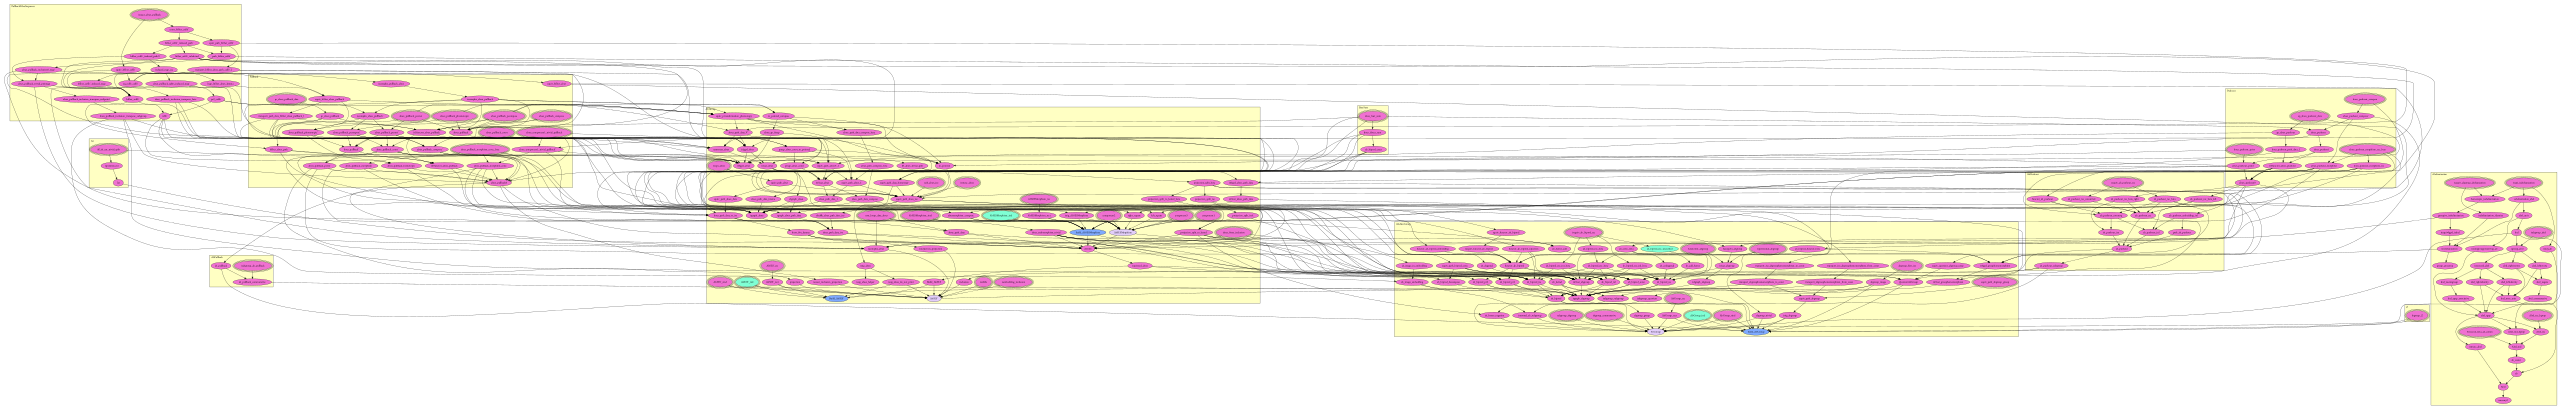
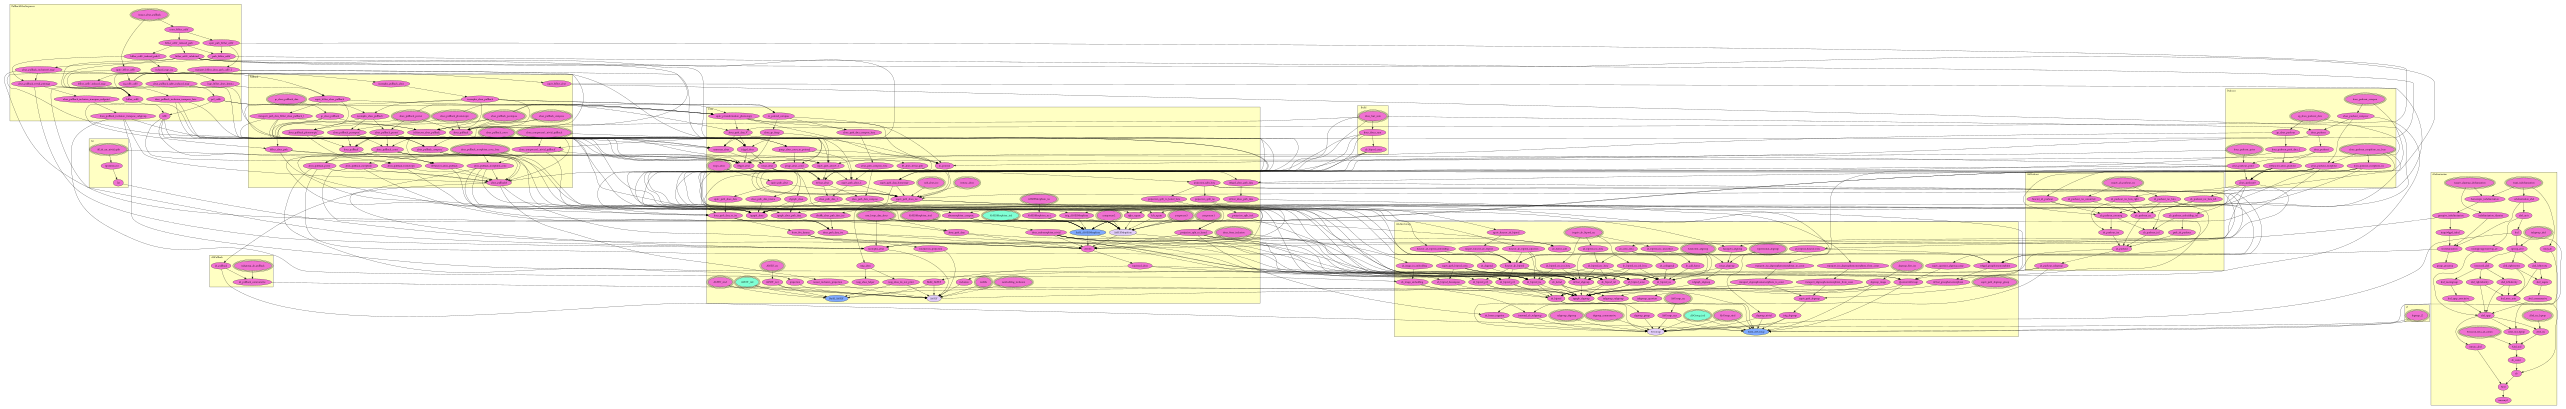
  digraph {
    fontname="EB Garamond"
    node [fillcolor="#F070D1" fontname="EB Garamond" style=filled]
    edge [fontname="EB Garamond"]
    n1 [label=abgroup_Z peripheries=3]
    n2 [label=iff_ab_ext_trivial_split peripheries=3]
    n3 [label=ispointed_ext]
    n4 [label=Ext]
    n5 [label=ab_pullback]
    n6 [label=isabgroup_ab_pullback peripheries=3]
    n7 [label=ab_pullback_commutative]
    n8 [label=ab_image_in_embedding]
    n9 [label=ab_image_embedding]
    n10 [label=ab_homo_add]
    n11 [label=ab_add_homo]
    n12 [label=ab_homo_negation]
    n13 [label=transport_iso_abgrouphomomorphism_to_const]
    n14 [label=transport_abgrouphomomorphism_to_const]
    n15 [label=transport_iso_abgrouphomomorphism_from_const]
    n16 [label=transport_abgrouphomomorphism_from_const]
    n17 [label=ab_kernel]
    n18 [label=equiv_path_biprod_corec]
    n19 [label=ab_biprod_decompose]
    n20 [label=functor_ab_biprod_sujection]
    n21 [label=functor_ab_biprod_embedding]
    n22 [label=equiv_functor_ab_biprod]
    n23 [label=isequiv_functor_ab_biprod]
    n24 [label=ab_biprod_functor_beta]
    n25 [label=functor_ab_biprod]
    n26 [label=ab_corec_beta]
    n27 [label=ab_diagonal]
    n28 [label=ab_biprod_corec]
    n29 [label=isequiv_ab_biprod_rec peripheries=3]
    n30 [label=ab_biprod_rec_inr_beta]
    n31 [label=ab_biprod_rec_inl_beta]
    n32 [label=ab_biprod_rec_beta]
    n33 [label="ab_biprod_rec_beta'"]
-   n34 [fillcolor="#7FFFD4" label=ab_biprod_rec_uncurried]
+   n34 [label=ab_biprod_rec_uncurried]
    n35 [label=ab_codiagonal]
    n36 [label=ab_biprod_pr2]
    n37 [label=ab_biprod_pr1]
    n38 [label=ab_biprod_rec]
    n39 [label=ab_biprod_inr]
    n40 [label=ab_biprod_inl]
    n41 [label=ab_biprod]
    n42 [label=abgroup_first_iso peripheries=3]
    n43 [label=abgroup_image]
    n44 [label=ispointedcat_abgroup peripheries=3]
    n45 [label=abgroup_trivial]
    n46 [label=hasequivs_abgroup]
    n47 [label=hasmorext_abgroup peripheries=3]
    n48 [label=is1cat_abgroup]
    n49 [label=is2graph_abgroup]
    n50 [label=is0gpd_grouphomomorphism]
    n51 [label=is01cat_grouphomomorphism]
    n52 [label=is01cat_abgroup]
    n53 [label=isgraph_abgroup]
    n54 [label=equiv_quotient_abgroup_ump]
    n55 [label=QuotientAbGroup]
    n56 [label=isabgroup_quotient]
    n57 [label=isnormal_ab_subgroup]
    n58 [label=isabgroup_subgroup]
    n59 [label=equiv_path_abgroup_group peripheries=3]
    n60 [label=equiv_path_abgroup]
    n61 [label=issig_abgroup]
    n62 [label=isabgroup_abgroup peripheries=3]
    n63 [label=abgroup_commutative peripheries=3]
    n64 [label=abgroup_group]
    n65 [label=AbGroup_sind peripheries=3]
    n66 [label=AbGroup_rec peripheries=3]
    n67 [fillcolor="#7FFFD4" label=AbGroup_ind peripheries=3]
    n68 [label=AbGroup_rect]
    n69 [fillcolor="#7FAAFF" label=Build_AbGroup]
    n70 [fillcolor="#E2CDFA" label=AbGroup]
    n71 [label=abses_baer_sum peripheries=3]
    n72 [label=abses_direct_sum]
    n73 [label=ab_biprod_exact]
    n74 [label=ab_pushout_rec_beta_right]
    n75 [label=ab_pushout_rec_beta_left]
    n76 [label=ab_pushout_rec_beta]
    n77 [label=ab_pushout_commsq]
    n78 [label=ab_pushout_inr]
    n79 [label=ab_pushout_inl]
    n80 [label=ab_pushout_rec_uncurried]
    n81 [label=ab_pushout_rec]
    n82 [label=ab_pushout]
    n83 [label=ab_pushout_subgroup]
    n84 [label=functor_ab_pushout]
    n85 [label=ab_pushout_embedding_inl]
    n86 [label=path_ab_pushout]
    n87 [label=isequiv_ab_pushout_rec peripheries=3]
    n88 [label=isexact_abses_pullback peripheries=3]
    n89 [label="contr_hfiber_cxfib'"]
    n90 [label="hfiber_cxfib'_induced_path'"]
    n91 [label="hfiber_cxfib'_induced_path'0"]
    n92 [label=induced_map_eq]
    n93 [label=fmap_hfiber_abses_lemma]
    n94 [label="abses_pullback_splits_induced_map'"]
    n95 [label="hfiber_cxfib'_induced_map"]
    n96 [label="hfiber_cxfib'_inhabited"]
    n97 [label="equiv_path_hfiber_cxfib'"]
    n98 [label="transport_hfiber_abses_path_cxfib'_l"]
    n99 [label="path_hfiber_cxfib'"]
    n100 [label="equiv_hfiber_cxfib'"]
    n101 [label="eq_cxfib_cxfib'"]
    n102 [label="pr2_cxfib'"]
    n103 [label="hfiber_cxfib'"]
    n104 [label="cxfib'"]
    n105 [label="abses_pullback_inclusion0_map'"]
    n106 [label=abses_pullback_trivial_preimage]
    n107 [label=abses_pullback_inclusion_transpose_beta]
    n108 [label="abses_pullback_inclusion_transpose_endpoint'"]
    n109 [label=abses_pullback_inclusion_transpose_subgroup]
    n110 [label=isequiv_abgroup_abelianization peripheries=3]
    n111 [label=isabelianization_identity]
    n112 [label=issurj_isabelianization peripheries=3]
    n113 [label=homotopic_isabelianization]
    n114 [label=groupiso_isabelianization]
    n115 [label=isabelianization_abel]
    n116 [label=abel_unit]
    n117 [label=abel]
    n118 [label=issurj_ab]
    n119 [label=issemigrouppreserving_ab]
    n120 [label=isabgroup_abel peripheries=3]
    n121 [label=isgroup_abel]
    n122 [label=abel_rightinverse]
    n123 [label=abel_leftinverse]
    n124 [label=abel_negate]
    n125 [label=abel_commutative]
    n126 [label=ismonoid_abel]
    n127 [label=abel_rightidentity]
    n128 [label=abel_leftidentity]
    n129 [label=abel_mon_unit]
    n130 [label=abel_issemigroup]
    n131 [label=abel_sgop_associative]
    n132 [label=abel_sgop]
    n133 [label=Abel_rec_hprop peripheries=3]
    n134 [label=Abel_ind_hprop]
    n135 [label=Abel_rec]
    n136 [label=Abel_ind_beta_ab_comm peripheries=3]
    n137 [label=Abel_ind]
    n138 [label=istrunc_abel]
    n139 [label=ab_comm]
    n140 [label=ab]
    n141 [label=Abel]
    n142 [label=uncurry2]
    n143 [label=isequiv0gpd_isabel]
    n144 [label=IsAbelianization]
    n145 [label=group_precomp]
    n146 [label=abses_from_inclusion peripheries=3]
    n147 [label=iff_abses_trivial_split]
    n148 [label=projection_split_beta]
    n149 [label=projection_split_iso]
    n150 [label=projection_split_iso1]
    n151 [label=projection_split_to_kernel_beta]
    n152 [label=projection_split_to_kernel]
    n153 [label=absesmorphism_compose]
    n154 [label=issig_AbSESMorphism]
    n155 [label=right_square]
    n156 [label=left_square]
    n157 [label=component3 peripheries=3]
    n158 [label=component2 peripheries=3]
    n159 [label=component1 peripheries=3]
    n160 [label=AbSESMorphism_sind peripheries=3]
    n161 [label=AbSESMorphism_rec peripheries=3]
    n162 [fillcolor="#7FFFD4" label=AbSESMorphism_ind peripheries=3]
    n163 [label=AbSESMorphism_rect]
    n164 [fillcolor="#7FAAFF" label=Build_AbSESMorphism]
    n165 [fillcolor="#E2CDFA" label=AbSESMorphism]
    n166 [label=hom_loops_data_abses peripheries=3]
    n167 [label=loops_abses peripheries=3]
    n168 [label=abses_endomorphism_trivial]
    n169 [label=equiv_ptransformation_phomotopy]
    n170 [label=to_pointed_compose]
    n171 [label=abses_ap_fmap]
    n172 [label=pmap_abses_const_to_pointed]
    n173 [label=to_pointed]
    n174 [label=pmap_abses_const]
    n175 [label=equiv_path_data_homotopy]
    n176 [label=abses_path_data_compose_beta]
    n177 [label=abses_path_compose_beta]
    n178 [label=abses_path_data_V]
    n179 [label=equiv_path_absesV_1]
    n180 [label=equiv_path_abses_1]
    n181 [label=hasmorext_abses]
    n182 [label=is1gpd_abses]
    n183 [label=is1cat_abses]
    n184 [label=is2graph_abses]
    n185 [label=is0gpd_abses]
    n186 [label=abses_path_data_inverse]
    n187 [label=is01cat_abses]
    n188 [label=abses_path_data_compose]
    n189 [label=abses_path_data_1]
    n190 [label=isgraph_abses]
    n191 [label=is0gpd_abses_path_data]
    n192 [label=is01cat_abses_path_data]
    n193 [label=isgraph_abses_path_data]
    n194 [label=equiv_path_abses]
    n195 [label=equiv_path_abses_data]
    n196 [label=abses_path_data_to_iso]
    n197 [label=abses_path_data]
    n198 [label=short_five_lemma]
    n199 [label=path_abses_iso peripheries=3]
    n200 [label=istrunc_abses peripheries=3]
    n201 [label=equiv_path_abses_iso]
    n202 [label=shuffle_abses_path_data_iso]
    n203 [label=abses_path_data_iso]
    n204 [label=AbSES]
    n205 [label=ispointed_abses]
    n206 [label=iscomplex_abses]
    n207 [label=issig_abses]
    n208 [label=issig_abses_helper]
    n209 [label=issig_abses_do_not_print]
    n210 [label=Build_AbSES]
    n211 [label=isexact_inclusion_projection]
    n212 [label=issurjection_projection]
    n213 [label=isembedding_inclusion peripheries=3]
    n214 [label=projection]
    n215 [label=inclusion]
    n216 [label=middle peripheries=3]
    n217 [label="AbSES'_sind" peripheries=3]
    n218 [label="AbSES'_rec" peripheries=3]
    n219 [fillcolor="#7FFFD4" label="AbSES'_ind" peripheries=3]
    n220 [label="AbSES'_rect"]
    n221 [fillcolor="#7FAAFF" label="Build_AbSES'"]
    n222 [fillcolor="#E2CDFA" label="AbSES'"]
    n223 [label=equiv_hfiber_abses_pullback]
    n224 [label=transport_path_data_hfiber_abses_pullback_l]
    n225 [label=hfiber_abses_path]
    n226 [label=equiv_hfiber_abses]
    n227 [label=iscomplex_pullback_abses]
    n228 [label=iscomplex_abses_pullback]
    n229 [label="iscomplex_abses_pullback'"]
    n230 [label=abses_pullback_phomotopic peripheries=3]
    n231 [label="abses_pullback_phomotopic'"]
    n232 [label="abses_pullback_homotopic'"]
    n233 [label=abses_pullback_pconst peripheries=3]
    n234 [label="abses_pullback_pconst'"]
    n235 [label=abses_pullback_const peripheries=3]
    n236 [label="abses_pullback_const'"]
    n237 [label=abses_pullback_pcompose peripheries=3]
    n238 [label="abses_pullback_pcompose'"]
    n239 [label=abses_pullback_compose peripheries=3]
    n240 [label="abses_pullback_compose'"]
    n241 [label=abses_pullback]
    n242 [label="abses_pullback'"]
    n243 [label="abses_pullback_point'"]
    n244 [label=ap_abses_pullback_data peripheries=3]
    n245 [label=ap_abses_pullback]
    n246 [label=is1functor_abses_pullback]
    n247 [label=is0functor_abses_pullback]
    n248 [label=abses_component1_trivial_pullback peripheries=3]
    n249 [label="abses_component1_trivial_pullback'"]
    n250 [label=abses_pullback_morphism_corec_beta peripheries=3]
    n251 [label=abses_pullback_morphism_corec]
    n252 [label=abses_pullback_morphism]
    n253 [label=abses_pullback0]
    n254 [label=abses_pushout_compose peripheries=3]
    n255 [label="abses_pushout_compose'"]
    n256 [label=abses_pushout]
    n257 [label="abses_pushout'"]
    n258 [label=abses_pushout_point peripheries=3]
    n259 [label="abses_pushout_point'"]
    n260 [label=ap_abses_pushout_data peripheries=3]
    n261 [label=ap_abses_pushout]
    n262 [label=abses_pushout_path_data_1]
    n263 [label=is0functor_abses_pushout]
    n264 [label=abses_pushout_morphism_rec_beta peripheries=3]
    n265 [label=abses_pushout_morphism_rec]
    n266 [label=abses_pushout_morphism]
    n267 [label=abses_pushout0]
    subgraph cluster_1 {
      fillcolor="#FFFFC3"
      label=Z
      labeljust=l
      style=filled
      n1
    }
    subgraph cluster_2 {
      fillcolor="#FFFFC3"
      label=Ext
      labeljust=l
      style=filled
      n2
      n3
      n4
    }
    subgraph cluster_3 {
      fillcolor="#FFFFC3"
      label=AbPullback
      labeljust=l
      style=filled
      n5
      n6
      n7
    }
    subgraph cluster_4 {
      fillcolor="#FFFFC3"
      label=AbelianGroup
      labeljust=l
      style=filled
      n8
      n9
      n10
      n11
      n12
      n13
      n14
      n15
      n16
      n17
      n18
      n19
      n20
      n21
      n22
      n23
      n24
      n25
      n26
      n27
      n28
      n29
      n30
      n31
      n32
      n33
      n34
      n35
      n36
      n37
      n38
      n39
      n40
      n41
      n42
      n43
      n44
      n45
      n46
      n47
      n48
      n49
      n50
      n51
      n52
      n53
      n54
      n55
      n56
      n57
      n58
      n59
      n60
      n61
      n62
      n63
      n64
      n65
      n66
      n67
      n68
      n69
      n70
    }
    subgraph cluster_5 {
      fillcolor="#FFFFC3"
-     label=BaerSum
+     label=Build
      labeljust=l
      style=filled
      n71
      n72
      n73
    }
    subgraph cluster_6 {
      fillcolor="#FFFFC3"
      label=AbPushout
      labeljust=l
      style=filled
      n74
      n75
      n76
      n77
      n78
      n79
      n80
      n81
      n82
      n83
      n84
      n85
      n86
      n87
    }
    subgraph cluster_7 {
      fillcolor="#FFFFC3"
      label=PullbackFiberSequence
      labeljust=l
      style=filled
      n88
      n89
      n90
      n91
      n92
      n93
      n94
      n95
      n96
      n97
      n98
      n99
      n100
      n101
      n102
      n103
      n104
      n105
      n106
      n107
      n108
      n109
    }
    subgraph cluster_8 {
      fillcolor="#FFFFC3"
      label=Abelianization
      labeljust=l
      style=filled
      n110
      n111
      n112
      n113
      n114
      n115
      n116
      n117
      n118
      n119
      n120
      n121
      n122
      n123
      n124
      n125
      n126
      n127
      n128
      n129
      n130
      n131
      n132
      n133
      n134
      n135
      n136
      n137
      n138
      n139
      n140
      n141
      n142
      n143
      n144
      n145
    }
    subgraph cluster_9 {
      fillcolor="#FFFFC3"
-     label=AbGroup
+     label=Core
      labeljust=l
      style=filled
      n146
      n147
      n148
      n149
      n150
      n151
      n152
      n153
      n154
      n155
      n156
      n157
      n158
      n159
      n160
      n161
      n162
      n163
      n164
      n165
      n166
      n167
      n168
      n169
      n170
      n171
      n172
      n173
      n174
      n175
      n176
      n177
      n178
      n179
      n180
      n181
      n182
      n183
      n184
      n185
      n186
      n187
      n188
      n189
      n190
      n191
      n192
      n193
      n194
      n195
      n196
      n197
      n198
      n199
      n200
      n201
      n202
      n203
      n204
      n205
      n206
      n207
      n208
      n209
      n210
      n211
      n212
      n213
      n214
      n215
      n216
      n217
      n218
      n219
      n220
      n221
      n222
    }
    subgraph cluster_10 {
      fillcolor="#FFFFC3"
      label=Pullback
      labeljust=l
      style=filled
      n223
      n224
      n225
      n226
      n227
      n228
      n229
      n230
      n231
      n232
      n233
      n234
      n235
      n236
      n237
      n238
      n239
      n240
      n241
      n242
      n243
      n244
      n245
      n246
      n247
      n248
      n249
      n250
      n251
      n252
      n253
    }
    subgraph cluster_11 {
      fillcolor="#FFFFC3"
      label=Pushout
      labeljust=l
      style=filled
      n254
      n255
      n256
      n257
      n258
      n259
      n260
      n261
      n262
      n263
      n264
      n265
      n266
      n267
    }
    n1 -> n69
    n1 -> n70
    n2 -> n3
    n2 -> n147
    n3 -> n4
    n4 -> n204
    n5 -> n7
    n5 -> n69
    n6 -> n7
    n7 -> n53
    n8 -> n9
    n9 -> n53
    n9 -> n57
    n10 -> n11
    n11 -> n38
    n12 -> n70
    n13 -> n14
    n14 -> n53
    n14 -> n60
    n15 -> n16
    n16 -> n53
    n16 -> n60
    n17 -> n53
    n17 -> n58
    n17 -> n69
    n18 -> n19
    n18 -> n39
    n18 -> n40
    n18 -> n52
    n19 -> n41
    n20 -> n25
    n20 -> n39
    n20 -> n40
    n21 -> n25
    n22 -> n23
    n23 -> n25
    n24 -> n25
    n24 -> n50
    n25 -> n28
    n25 -> n36
    n25 -> n37
    n25 -> n52
    n26 -> n28
    n26 -> n50
    n26 -> n52
    n27 -> n28
    n28 -> n41
    n28 -> n53
    n29 -> n30
    n29 -> n31
    n29 -> n32
    n29 -> n34
    n30 -> n38
    n30 -> n39
    n30 -> n52
    n31 -> n38
    n31 -> n40
    n31 -> n52
    n32 -> n33
    n33 -> n38
    n33 -> n39
    n33 -> n40
    n33 -> n52
    n34 -> n38
    n35 -> n38
    n36 -> n41
    n36 -> n53
    n37 -> n41
    n37 -> n53
    n38 -> n41
    n38 -> n53
    n39 -> n41
    n39 -> n53
    n40 -> n41
    n40 -> n53
    n41 -> n69
    n41 -> n70
    n42 -> n43
    n43 -> n53
    n43 -> n58
    n43 -> n69
    n44 -> n45
    n44 -> n48
    n45 -> n69
    n45 -> n70
    n46 -> n48
    n47 -> n48
    n48 -> n49
    n48 -> n52
    n49 -> n53
    n50 -> n51
    n51 -> n53
    n52 -> n53
    n53 -> n64
    n54 -> n55
    n55 -> n56
    n55 -> n69
    n56 -> n57
    n57 -> n70
    n58 -> n70
    n59 -> n60
    n60 -> n61
    n61 -> n69
    n61 -> n70
    n62 -> n70
    n63 -> n70
    n64 -> n70
    n65 -> n69
    n65 -> n70
    n66 -> n68
    n67 -> n69
    n67 -> n70
    n68 -> n69
    n68 -> n70
    n71 -> n27
    n71 -> n35
    n71 -> n72
    n71 -> n241
    n71 -> n256
    n72 -> n20
    n72 -> n21
    n72 -> n73
    n72 -> n204
    n73 -> n25
    n73 -> n39
    n73 -> n40
    n74 -> n78
    n74 -> n81
    n75 -> n79
    n75 -> n81
    n76 -> n33
    n76 -> n54
    n76 -> n77
    n76 -> n81
    n77 -> n78
    n77 -> n79
    n78 -> n82
    n79 -> n82
    n80 -> n81
    n81 -> n38
    n81 -> n82
    n82 -> n55
    n82 -> n83
    n83 -> n12
    n83 -> n28
    n83 -> n52
    n84 -> n77
    n84 -> n81
    n85 -> n79
    n85 -> n86
    n86 -> n82
    n87 -> n76
    n87 -> n80
    n88 -> n89
    n88 -> n100
    n89 -> n90
    n89 -> n97
    n90 -> n91
    n90 -> n96
    n90 -> n99
    n91 -> n92
    n91 -> n106
    n92 -> n93
    n92 -> n94
    n92 -> n95
    n93 -> n223
    n94 -> n38
    n94 -> n206
    n94 -> n253
    n95 -> n103
    n96 -> n18
    n96 -> n103
    n96 -> n105
    n96 -> n182
    n96 -> n241
    n96 -> n249
    n97 -> n98
    n97 -> n99
    n97 -> n178
    n98 -> n103
    n98 -> n179
    n98 -> n181
    n98 -> n246
    n99 -> n103
    n99 -> n191
    n100 -> n101
    n100 -> n103
    n100 -> n223
    n101 -> n102
    n101 -> n226
    n101 -> n227
    n102 -> n104
    n102 -> n169
    n102 -> n229
    n103 -> n104
    n103 -> n225
    n104 -> n185
    n104 -> n232
    n104 -> n236
    n104 -> n240
    n105 -> n106
    n105 -> n164
    n105 -> n165
    n106 -> n107
    n106 -> n108
    n106 -> n206
    n107 -> n39
    n107 -> n185
    n107 -> n253
    n108 -> n55
    n108 -> n109
    n109 -> n9
    n109 -> n39
    n109 -> n185
    n109 -> n253
    n110 -> n111
    n110 -> n113
    n111 -> n144
    n112 -> n113
    n112 -> n115
    n112 -> n118
    n113 -> n114
    n114 -> n46
    n114 -> n143
    n115 -> n116
    n115 -> n144
    n116 -> n117
    n116 -> n119
    n117 -> n69
    n117 -> n70
    n117 -> n121
    n118 -> n134
    n119 -> n132
    n120 -> n121
    n121 -> n122
    n121 -> n123
    n121 -> n126
    n122 -> n124
    n122 -> n129
    n123 -> n124
    n123 -> n129
    n124 -> n125
    n125 -> n132
    n126 -> n127
    n126 -> n128
    n126 -> n130
    n127 -> n129
    n127 -> n132
    n128 -> n129
    n128 -> n132
    n129 -> n140
    n130 -> n131
    n131 -> n132
    n132 -> n134
    n132 -> n135
    n132 -> n138
    n133 -> n135
    n134 -> n137
    n135 -> n137
    n136 -> n137
    n137 -> n139
    n138 -> n141
    n139 -> n140
    n140 -> n141
    n141 -> n142
    n143 -> n144
    n144 -> n50
    n144 -> n145
    n146 -> n8
    n146 -> n55
    n146 -> n204
    n147 -> n39
    n147 -> n148
    n147 -> n201
    n148 -> n24
    n148 -> n26
    n148 -> n149
    n148 -> n151
    n149 -> n22
    n149 -> n150
    n150 -> n28
    n150 -> n152
    n151 -> n152
    n152 -> n10
    n152 -> n12
    n152 -> n17
    n152 -> n52
    n152 -> n204
    n153 -> n164
    n153 -> n165
    n154 -> n164
    n154 -> n165
    n155 -> n165
    n156 -> n165
    n157 -> n165
    n158 -> n165
    n159 -> n165
    n160 -> n164
    n160 -> n165
    n161 -> n163
    n162 -> n164
    n162 -> n165
    n163 -> n164
    n163 -> n165
    n164 -> n52
    n164 -> n204
    n165 -> n52
    n165 -> n204
    n166 -> n10
    n166 -> n197
    n166 -> n206
    n167 -> n168
    n167 -> n194
    n168 -> n19
    n168 -> n28
    n168 -> n37
    n168 -> n38
    n168 -> n39
    n168 -> n52
    n168 -> n204
    n169 -> n173
    n169 -> n175
    n169 -> n176
    n169 -> n178
    n170 -> n171
    n170 -> n173
    n170 -> n176
    n171 -> n180
    n171 -> n181
    n171 -> n185
    n172 -> n173
    n172 -> n174
    n172 -> n180
    n173 -> n187
    n173 -> n201
    n174 -> n187
    n175 -> n190
    n175 -> n201
    n176 -> n177
    n177 -> n180
    n177 -> n188
    n178 -> n179
    n178 -> n181
    n178 -> n182
    n179 -> n180
    n179 -> n187
    n180 -> n189
    n180 -> n201
    n181 -> n183
    n182 -> n183
    n182 -> n185
    n183 -> n184
    n183 -> n187
    n183 -> n191
    n184 -> n190
    n184 -> n193
    n185 -> n186
    n185 -> n187
    n186 -> n190
    n187 -> n188
    n187 -> n189
    n188 -> n46
    n188 -> n190
    n189 -> n190
    n190 -> n203
    n191 -> n50
    n191 -> n192
    n192 -> n51
    n192 -> n193
    n193 -> n203
    n194 -> n195
    n194 -> n201
    n195 -> n196
    n196 -> n197
    n196 -> n198
    n196 -> n203
    n197 -> n52
    n197 -> n204
    n198 -> n52
    n198 -> n204
    n198 -> n212
    n199 -> n201
    n200 -> n201
    n201 -> n13
    n201 -> n15
    n201 -> n202
    n201 -> n207
    n202 -> n203
    n203 -> n52
    n203 -> n204
    n204 -> n205
    n205 -> n36
    n205 -> n40
    n205 -> n210
    n206 -> n222
    n207 -> n208
    n207 -> n209
    n209 -> n221
    n209 -> n222
    n210 -> n221
    n210 -> n222
    n211 -> n222
    n212 -> n222
    n213 -> n222
    n214 -> n222
    n215 -> n222
    n216 -> n222
    n217 -> n221
    n217 -> n222
    n218 -> n220
    n219 -> n221
    n219 -> n222
    n220 -> n221
    n220 -> n222
    n221 -> n53
    n222 -> n53
    n223 -> n178
    n223 -> n224
    n223 -> n225
    n224 -> n179
    n224 -> n181
    n224 -> n185
    n224 -> n246
    n225 -> n185
    n225 -> n193
    n225 -> n247
    n226 -> n190
    n226 -> n201
    n227 -> n228
    n228 -> n169
    n228 -> n170
    n228 -> n172
    n228 -> n229
    n228 -> n241
    n228 -> n246
    n229 -> n231
    n229 -> n234
    n229 -> n238
    n230 -> n169
    n230 -> n231
    n230 -> n241
    n231 -> n182
    n231 -> n232
    n231 -> n242
    n232 -> n190
    n232 -> n253
    n233 -> n169
    n233 -> n172
    n233 -> n234
    n233 -> n241
    n234 -> n174
    n234 -> n182
    n234 -> n236
    n234 -> n242
    n235 -> n201
    n235 -> n236
    n236 -> n37
    n236 -> n190
    n236 -> n196
    n236 -> n206
    n236 -> n253
    n237 -> n169
    n237 -> n170
    n237 -> n238
    n237 -> n241
    n237 -> n246
    n238 -> n182
    n238 -> n240
    n238 -> n242
    n239 -> n240
    n239 -> n241
    n240 -> n190
    n240 -> n253
    n241 -> n173
    n241 -> n242
    n242 -> n243
    n242 -> n247
    n243 -> n25
    n243 -> n185
    n243 -> n214
    n243 -> n253
    n244 -> n245
    n245 -> n179
    n245 -> n181
    n245 -> n246
    n246 -> n183
    n246 -> n247
    n247 -> n190
    n247 -> n253
    n248 -> n201
    n248 -> n249
    n249 -> n185
    n249 -> n196
    n249 -> n251
    n250 -> n153
    n250 -> n154
    n250 -> n251
    n250 -> n252
    n251 -> n155
    n251 -> n156
    n251 -> n164
    n251 -> n206
    n251 -> n253
    n252 -> n164
    n252 -> n165
    n252 -> n253
    n253 -> n5
    n253 -> n204
    n253 -> n211
    n254 -> n175
    n254 -> n255
    n255 -> n215
    n255 -> n256
    n255 -> n266
    n256 -> n173
    n256 -> n257
    n257 -> n259
    n257 -> n263
    n258 -> n201
    n258 -> n259
    n259 -> n25
    n259 -> n185
    n259 -> n196
    n259 -> n267
    n260 -> n185
    n260 -> n261
    n261 -> n179
    n261 -> n262
    n262 -> n187
    n262 -> n263
    n263 -> n84
    n263 -> n190
    n263 -> n196
    n263 -> n267
    n264 -> n153
    n264 -> n154
    n264 -> n265
    n264 -> n266
    n265 -> n155
    n265 -> n156
    n265 -> n164
    n265 -> n267
    n266 -> n77
    n266 -> n164
    n266 -> n165
    n266 -> n267
    n267 -> n74
    n267 -> n75
    n267 -> n85
    n267 -> n204
    n267 -> n206
  }
